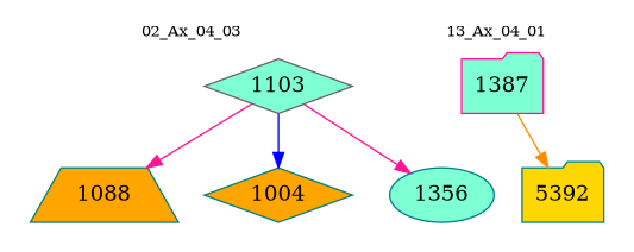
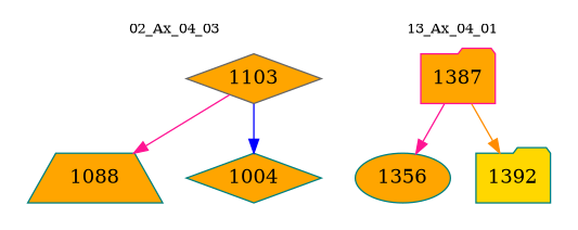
  digraph {
    node [color=teal fillcolor=orange shape=diamond style=filled]
    edge [color=deeppink]
-   n1 [color=gray40 fillcolor=aquamarine label=1103]
+   n1 [color=gray40 label=1103]
    n2 [label=1088 shape=trapezium]
    n3 [label=1004]
-   n4 [color=deeppink fillcolor=aquamarine label=1387 shape=folder]
-   n5 [fillcolor=aquamarine label=1356 shape=ellipse]
-   n6 [fillcolor=gold label=5392 shape=folder]
+   n4 [color=deeppink label=1387 shape=folder]
+   n5 [label=1356 shape=ellipse]
+   n6 [fillcolor=gold label=1392 shape=folder]
    subgraph cluster_1 {
      color=white
      fontsize=10
      label="02_Ax_04_03"
      n1
      n2
      n3
    }
    subgraph cluster_2 {
      color=white
      fontsize=10
      label="13_Ax_04_01"
      n4
      n5
      n6
    }
    n1 -> n2
    n1 -> n3 [color=blue]
-   n1 -> n5
+   n4 -> n5
    n4 -> n6 [color=darkorange]
  }
